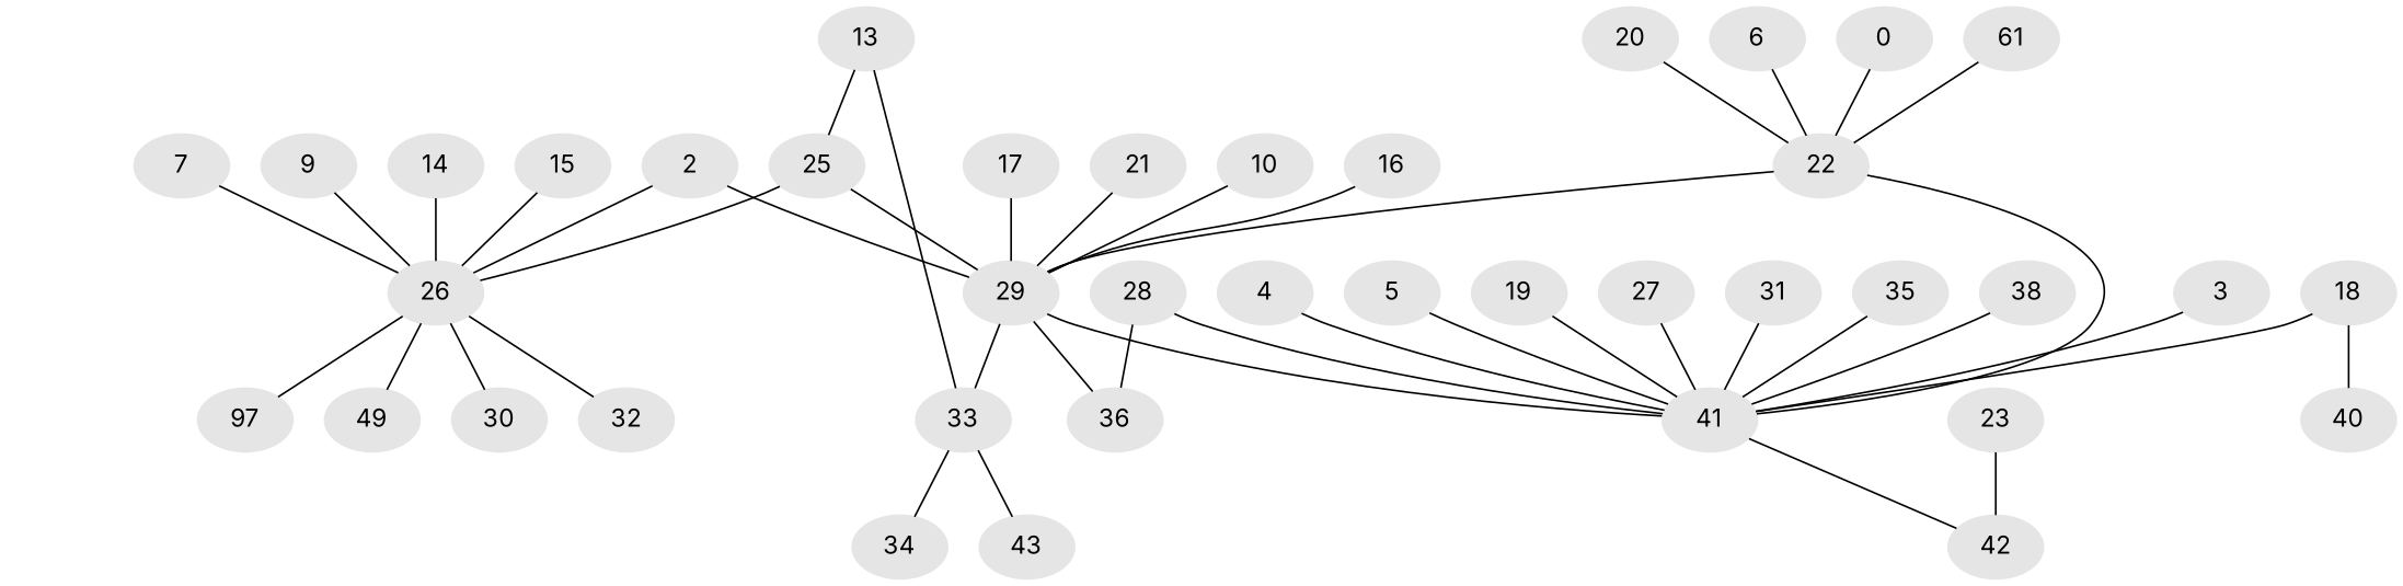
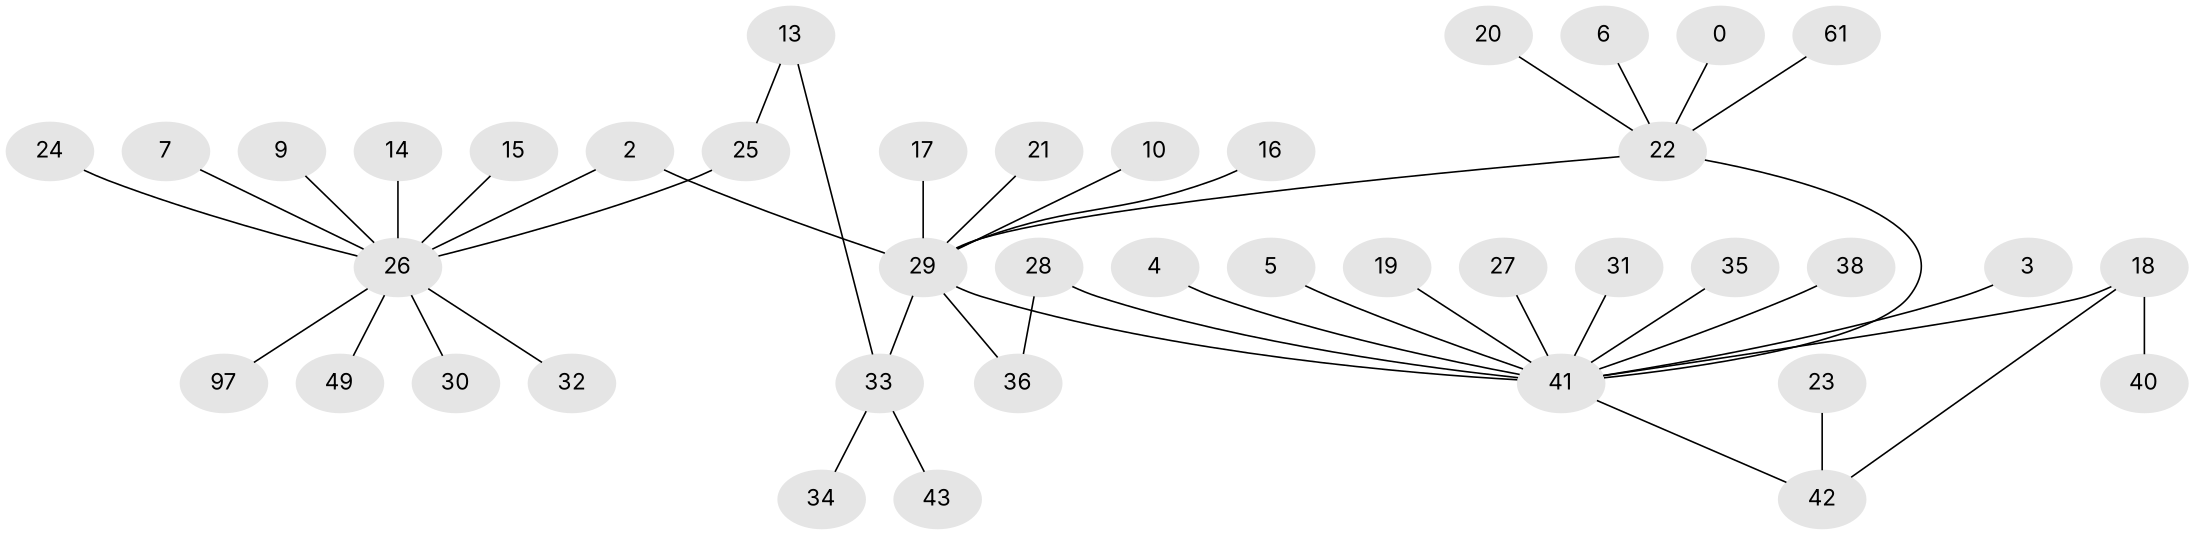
  graph {
    fontname=Inter
    node [color=gray90 fontname=Inter style=filled]
    edge [fontname=Inter weight=1.0]
    26
    30
    32
    n4 [label=97]
    n5 [label=49]
    2
    29
    41
    33
    36
    3
    42
    4
    5
    6
    22
    7
    n18 [label=0]
    9
    10
    n21 [label=61]
    13
    25
    34
    43
    14
    15
    16
    17
    18
    40
    19
    20
    21
    23
+   24
    27
    28
    31
    35
    38
    26 -- 30
    26 -- 32
    26 -- n4
    26 -- n5
    2 -- 26
    2 -- 29
    29 -- 41 [weight=2.0]
    29 -- 33
    29 -- 36
    41 -- 42
    33 -- 34
    33 -- 43
    3 -- 41
    4 -- 41
    5 -- 41
    6 -- 22
    22 -- 29
    22 -- 41
    7 -- 26
    n18 -- 22
    9 -- 26
    10 -- 29
    n21 -- 22
    13 -- 33
    13 -- 25
    25 -- 26
-   25 -- 29
    14 -- 26
    15 -- 26
    16 -- 29
    17 -- 29
    18 -- 41
+   18 -- 42
    18 -- 40
    19 -- 41
    20 -- 22
    21 -- 29
    23 -- 42
+   24 -- 26
    27 -- 41
    28 -- 41
    28 -- 36
    31 -- 41
    35 -- 41
    38 -- 41
  }
